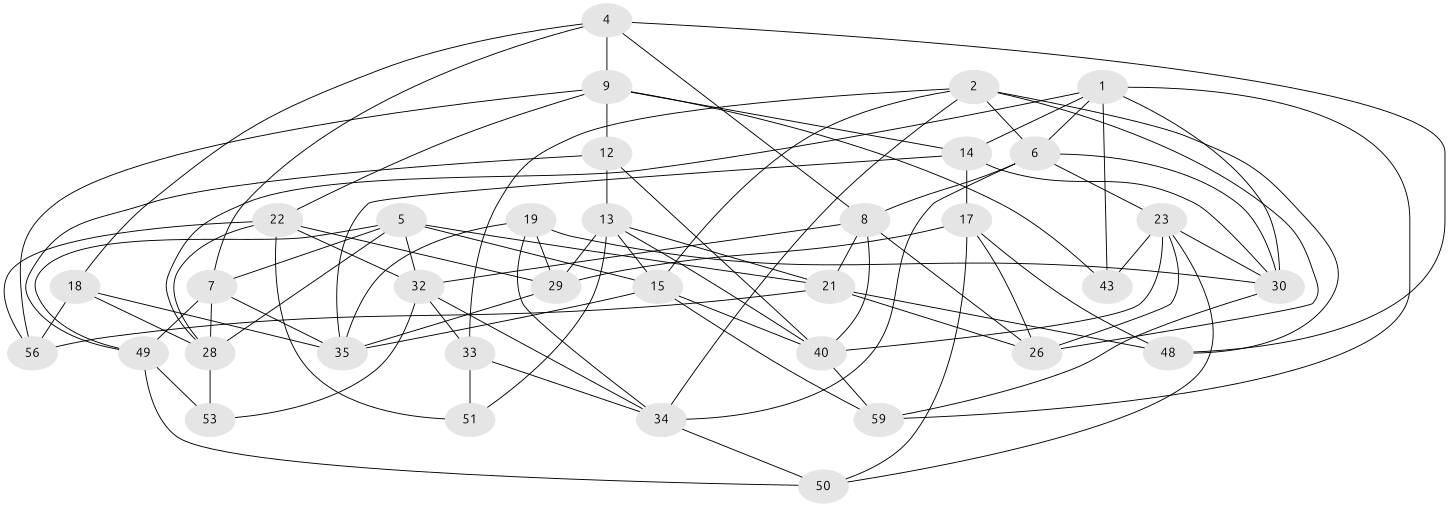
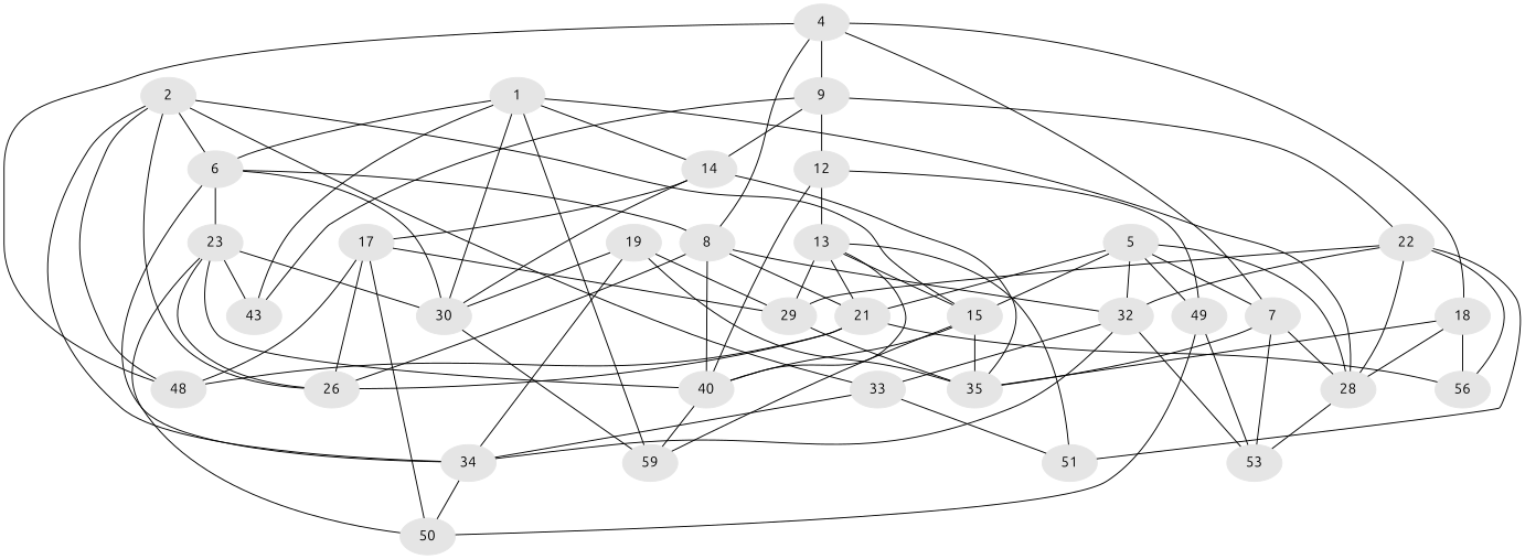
  graph {
    fontname=Ubuntu
    node [color=gray90 fontname=Ubuntu style=filled]
    edge [fontname=Ubuntu]
    1 [super="+10"]
    6 [super="+44"]
    14 [super="+16"]
    28 [super="+39"]
    30 [super="+37"]
    43
    59
    34 [super="+41"]
    8 [super="+54"]
    23 [super="+24"]
    35 [super="+52"]
    17 [super="+38"]
    53
    2 [super="+3"]
    15 [super="+20"]
    26 [super="+45"]
    33
    48
    40 [super="+55"]
    51
    50
    4 [super="+11"]
    7 [super="+36"]
    9 [super="+31"]
    18
    49 [super="+60"]
    21 [super="+42"]
    32 [super="+47"]
    12
    22 [super="+58"]
    56 [super="+61"]
    5 [super="+27"]
    13 [super="+46"]
    29 [super="+57"]
    19
    1 -- 6
    1 -- 14
    1 -- 28
    1 -- 30
    1 -- 43
    1 -- 59
    6 -- 30
    6 -- 34
    6 -- 8
    6 -- 23
    14 -- 30
    14 -- 35
    14 -- 17 [weight=2]
    28 -- 53
    30 -- 59
    34 -- 50
    8 -- 26
    8 -- 40
    8 -- 21
    8 -- 32
    23 -- 30
    23 -- 43
    23 -- 26
    23 -- 40
    23 -- 50
    17 -- 26
    17 -- 48
    17 -- 50
    17 -- 29
    2 -- 6
    2 -- 34
    2 -- 15
    2 -- 26
    2 -- 33
    2 -- 48
    15 -- 59
    15 -- 35
    15 -- 40
    33 -- 34
    33 -- 51
    40 -- 59
    4 -- 8
    4 -- 48
    4 -- 7
    4 -- 9
    4 -- 18
    7 -- 28
    7 -- 35
-   7 -- 49
+   7 -- 53
    9 -- 14
    9 -- 43
    9 -- 12
    9 -- 22
-   9 -- 56
    18 -- 28
    18 -- 35
    18 -- 56
    49 -- 53
    49 -- 50
    21 -- 26
    21 -- 48
    21 -- 56
    32 -- 34
    32 -- 53
    32 -- 33
    12 -- 40
    12 -- 49
    12 -- 13
    22 -- 28
    22 -- 51
    22 -- 32
    22 -- 56
    22 -- 29
    5 -- 28
    5 -- 15
    5 -- 7
    5 -- 49
    5 -- 21
    5 -- 32
    13 -- 15
    13 -- 40
    13 -- 51
    13 -- 21
    13 -- 29
    29 -- 35
    19 -- 30
    19 -- 34
    19 -- 35
    19 -- 29
  }
